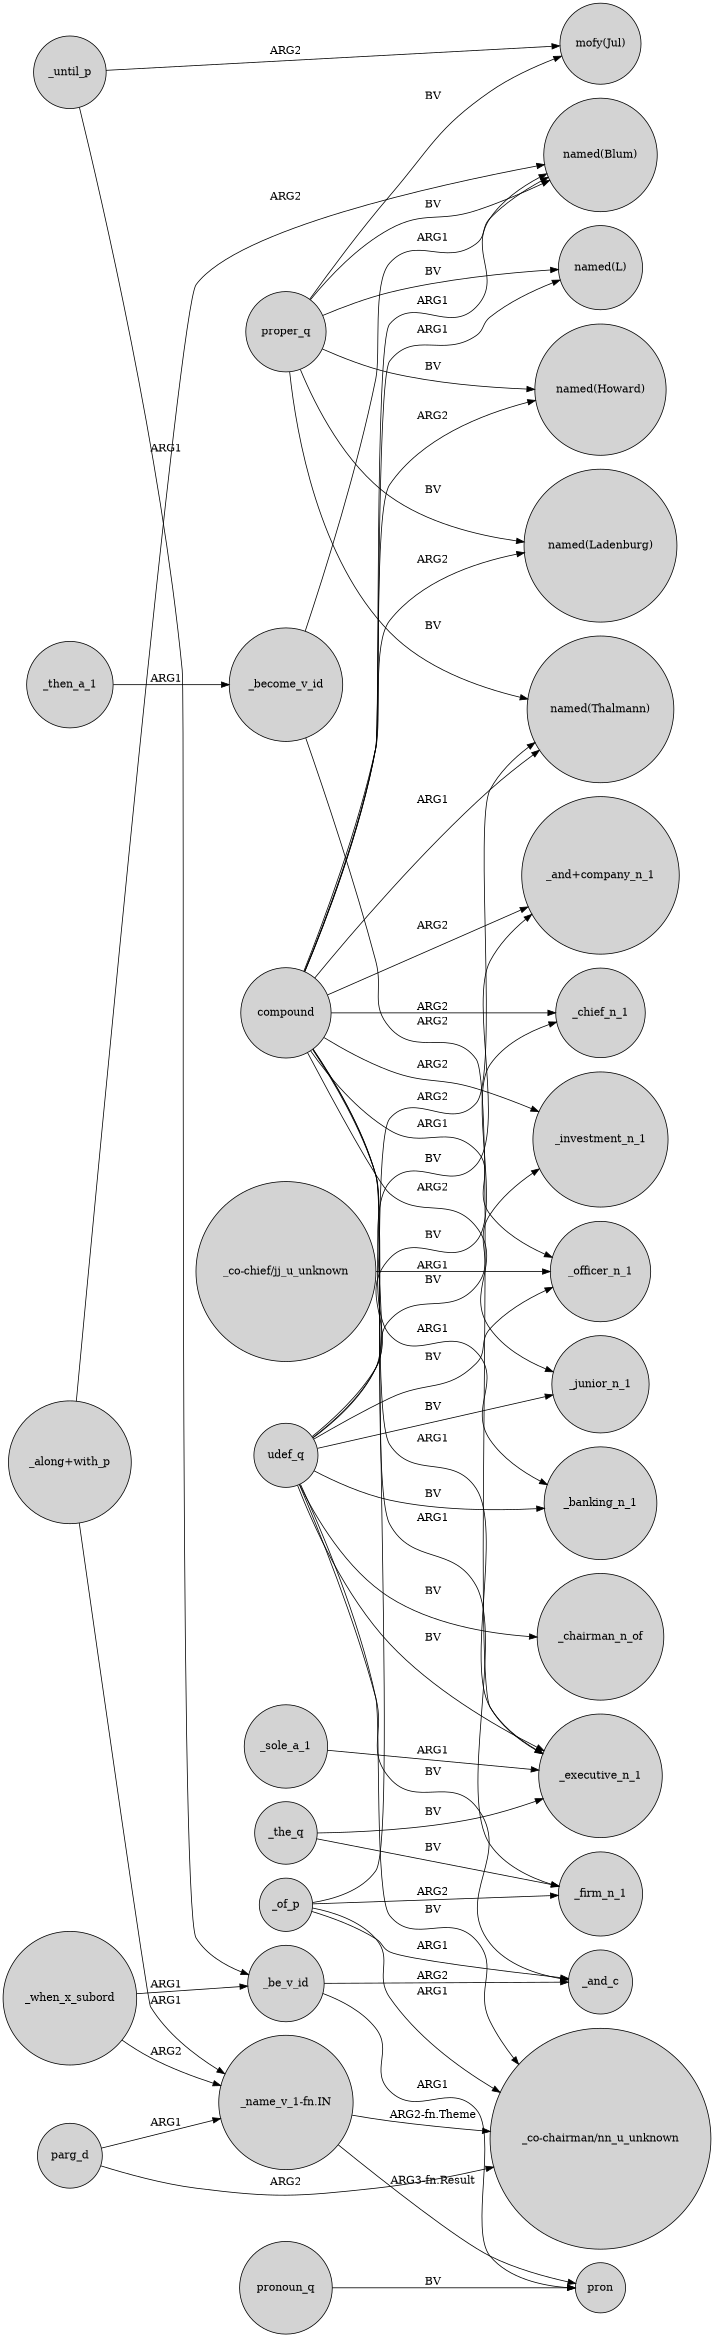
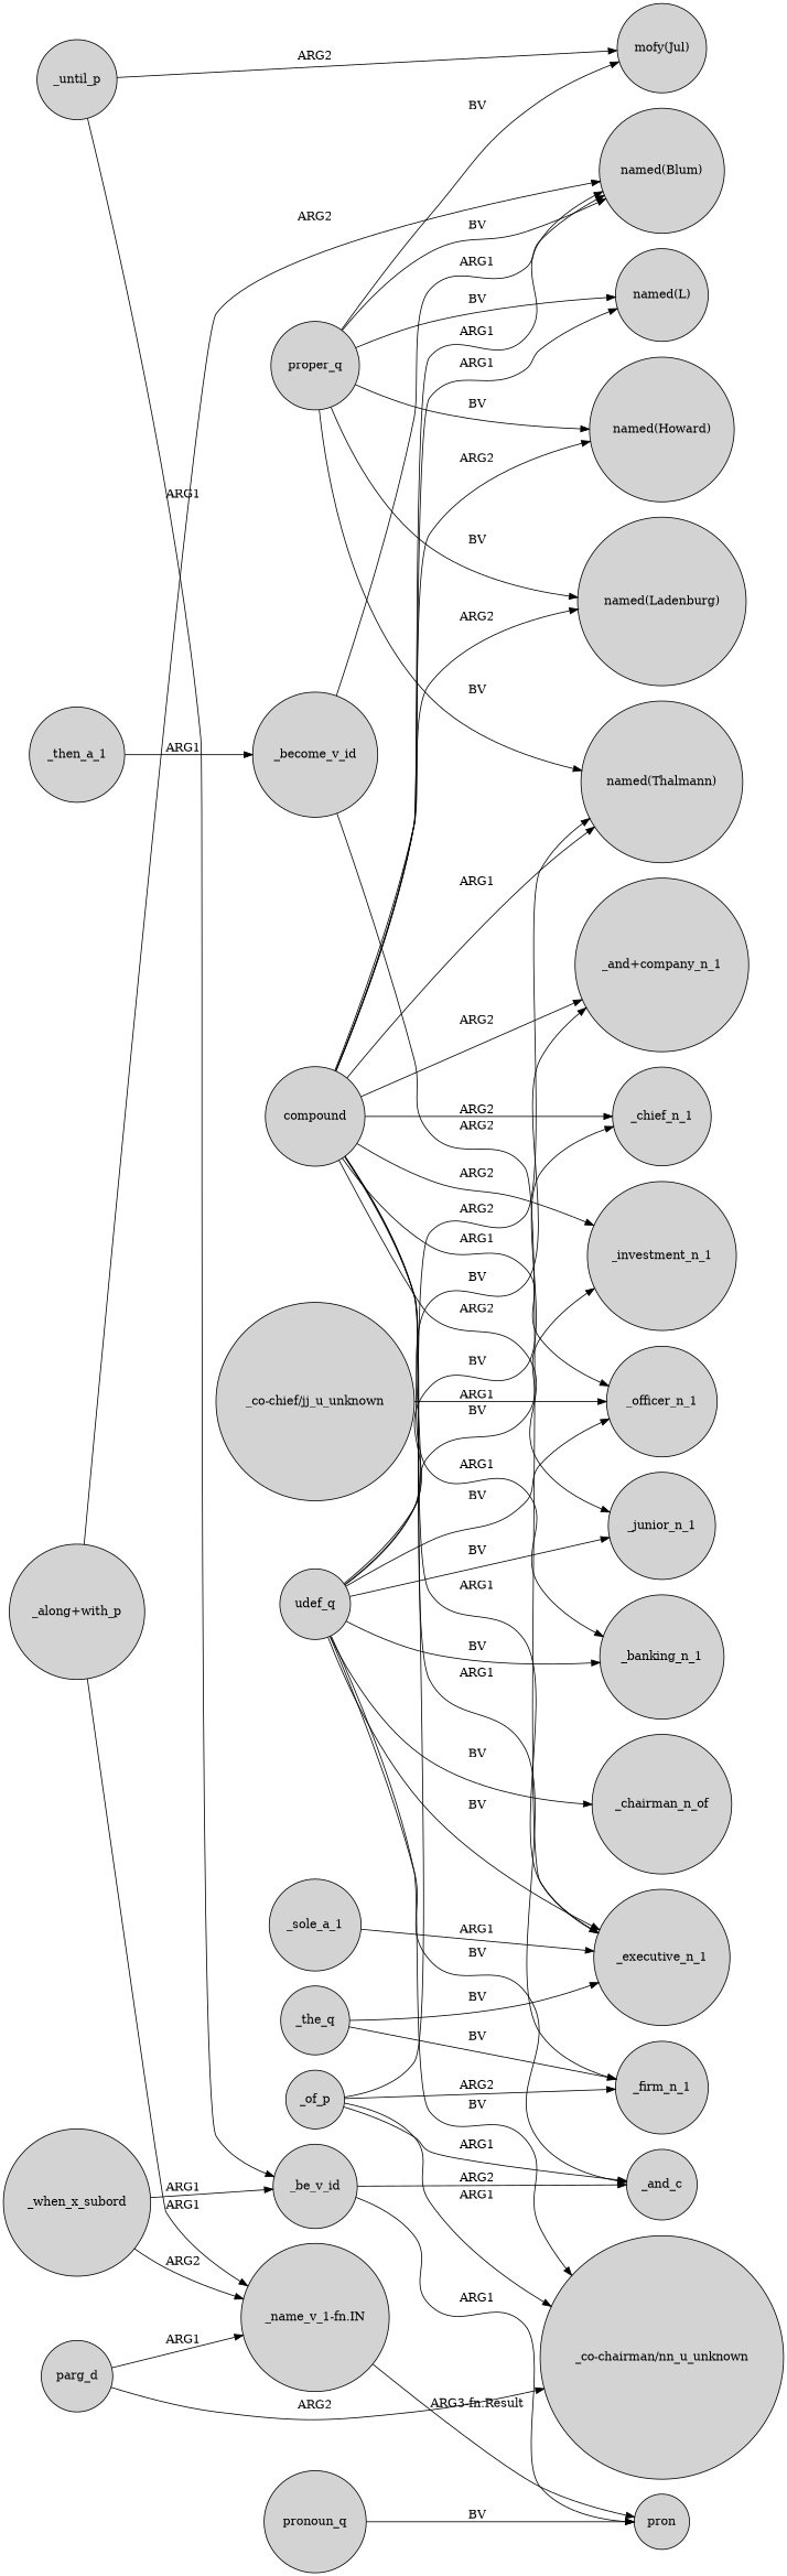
  digraph {
    rankdir=LR
    node [shape=circle style=filled]
    _of_p
    _firm_n_1
    "named(Thalmann)"
    "_co-chairman/nn_u_unknown"
    _and_c
    compound
    "named(Blum)"
    "named(L)"
    _executive_n_1
    _investment_n_1
    "named(Ladenburg)"
    _junior_n_1
    _officer_n_1
    _chief_n_1
    _banking_n_1
    "_and+company_n_1"
    "named(Howard)"
    proper_q
    "mofy(Jul)"
    udef_q
    _chairman_n_of
    _the_q
    _until_p
    _be_v_id
    pron
    _become_v_id
    "_along+with_p"
    "_name_v_1-fn.IN"
    parg_d
    pronoun_q
    _then_a_1
    _when_x_subord
    "_co-chief/jj_u_unknown"
    _sole_a_1
    _of_p -> _firm_n_1 [label=ARG2]
    _of_p -> "named(Thalmann)" [label=ARG2]
    _of_p -> "_co-chairman/nn_u_unknown" [label=ARG1]
    _of_p -> _and_c [label=ARG1]
    compound -> _firm_n_1 [label=ARG1]
    compound -> "named(Thalmann)" [label=ARG1]
    compound -> "named(Blum)" [label=ARG1]
    compound -> "named(L)" [label=ARG1]
    compound -> _executive_n_1 [label=ARG1]
    compound -> _investment_n_1 [label=ARG2]
    compound -> "named(Ladenburg)" [label=ARG2]
    compound -> _junior_n_1 [label=ARG2]
    compound -> _officer_n_1 [label=ARG1]
    compound -> _chief_n_1 [label=ARG2]
    compound -> _banking_n_1 [label=ARG1]
    compound -> "_and+company_n_1" [label=ARG2]
    compound -> "named(Howard)" [label=ARG2]
    proper_q -> "named(Thalmann)" [label=BV]
    proper_q -> "named(Blum)" [label=BV]
    proper_q -> "named(L)" [label=BV]
    proper_q -> "named(Ladenburg)" [label=BV]
    proper_q -> "named(Howard)" [label=BV]
    proper_q -> "mofy(Jul)" [label=BV]
    udef_q -> "_co-chairman/nn_u_unknown" [label=BV]
    udef_q -> _and_c [label=BV]
    udef_q -> _executive_n_1 [label=BV]
    udef_q -> _investment_n_1 [label=BV]
    udef_q -> _junior_n_1 [label=BV]
    udef_q -> _officer_n_1 [label=BV]
    udef_q -> _chief_n_1 [label=BV]
    udef_q -> _banking_n_1 [label=BV]
    udef_q -> "_and+company_n_1" [label=BV]
    udef_q -> _chairman_n_of [label=BV]
    _the_q -> _firm_n_1 [label=BV]
    _the_q -> _executive_n_1 [label=BV]
    _until_p -> "mofy(Jul)" [label=ARG2]
    _until_p -> _be_v_id [label=ARG1]
    _be_v_id -> _and_c [label=ARG2]
    _be_v_id -> pron [label=ARG1]
    _become_v_id -> "named(Blum)" [label=ARG1]
    _become_v_id -> _executive_n_1 [label=ARG2]
    "_along+with_p" -> "named(Blum)" [label=ARG2]
    "_along+with_p" -> "_name_v_1-fn.IN" [label=ARG1]
-   "_name_v_1-fn.IN" -> "_co-chairman/nn_u_unknown" [label="ARG2-fn.Theme"]
    "_name_v_1-fn.IN" -> pron [label="ARG3-fn.Result"]
    parg_d -> "_co-chairman/nn_u_unknown" [label=ARG2]
    parg_d -> "_name_v_1-fn.IN" [label=ARG1]
    pronoun_q -> pron [label=BV]
    _then_a_1 -> _become_v_id [label=ARG1]
    _when_x_subord -> _be_v_id [label=ARG1]
    _when_x_subord -> "_name_v_1-fn.IN" [label=ARG2]
    "_co-chief/jj_u_unknown" -> _officer_n_1 [label=ARG1]
    _sole_a_1 -> _executive_n_1 [label=ARG1]
  }
